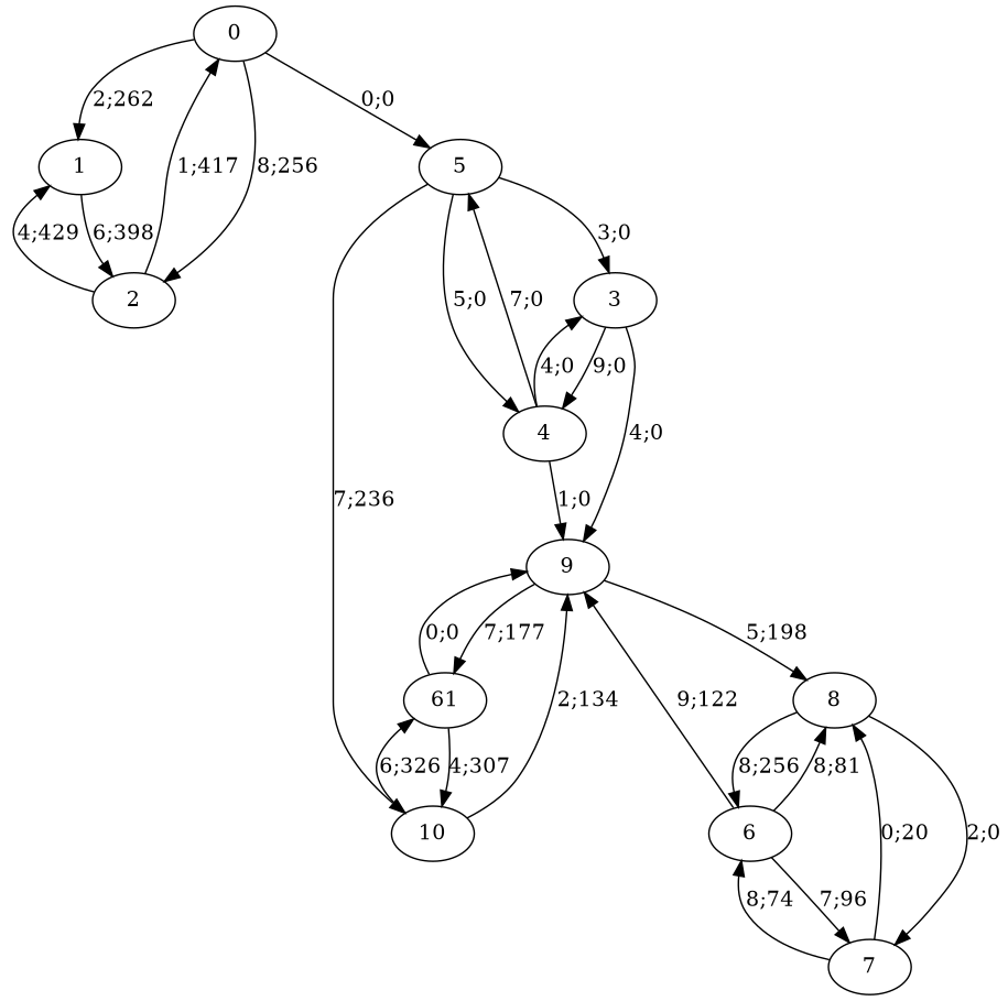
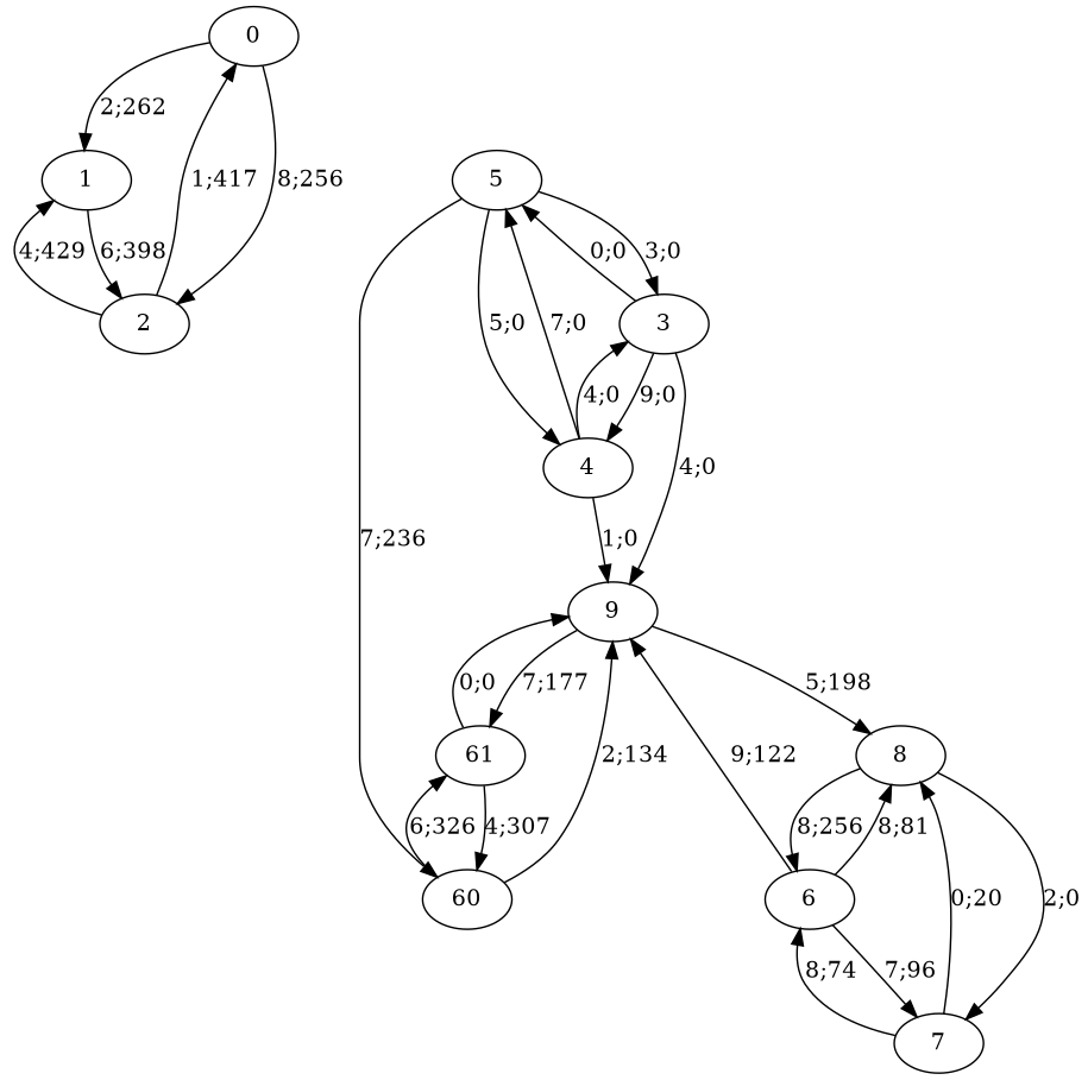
  digraph {
    edge [color=black]
    0
    1
    2
    3
    9
    4
    5
    8
    n9 [label=61]
-   10
+   10 [label=60]
    6
    7
    0 -> 1 [label="2;262"]
    0 -> 2 [label="8;256"]
    1 -> 2 [label="6;398"]
    2 -> 0 [label="1;417"]
    2 -> 1 [label="4;429"]
    3 -> 9 [label="4;0"]
    3 -> 4 [label="9;0"]
-   0 -> 5 [label="0;0"]
+   3 -> 5 [label="0;0"]
    9 -> 8 [label="5;198"]
    9 -> n9 [label="7;177"]
    4 -> 3 [label="4;0"]
    4 -> 9 [label="1;0"]
    4 -> 5 [label="7;0"]
    5 -> 3 [label="3;0"]
    5 -> 4 [label="5;0"]
    5 -> 10 [label="7;236"]
    8 -> 6 [label="8;256"]
    8 -> 7 [label="2;0"]
    n9 -> 9 [label="0;0"]
    n9 -> 10 [label="4;307"]
    10 -> 9 [label="2;134"]
    10 -> n9 [label="6;326"]
    6 -> 9 [label="9;122"]
    6 -> 8 [label="8;81"]
    6 -> 7 [label="7;96"]
    7 -> 8 [label="0;20"]
    7 -> 6 [label="8;74"]
  }
